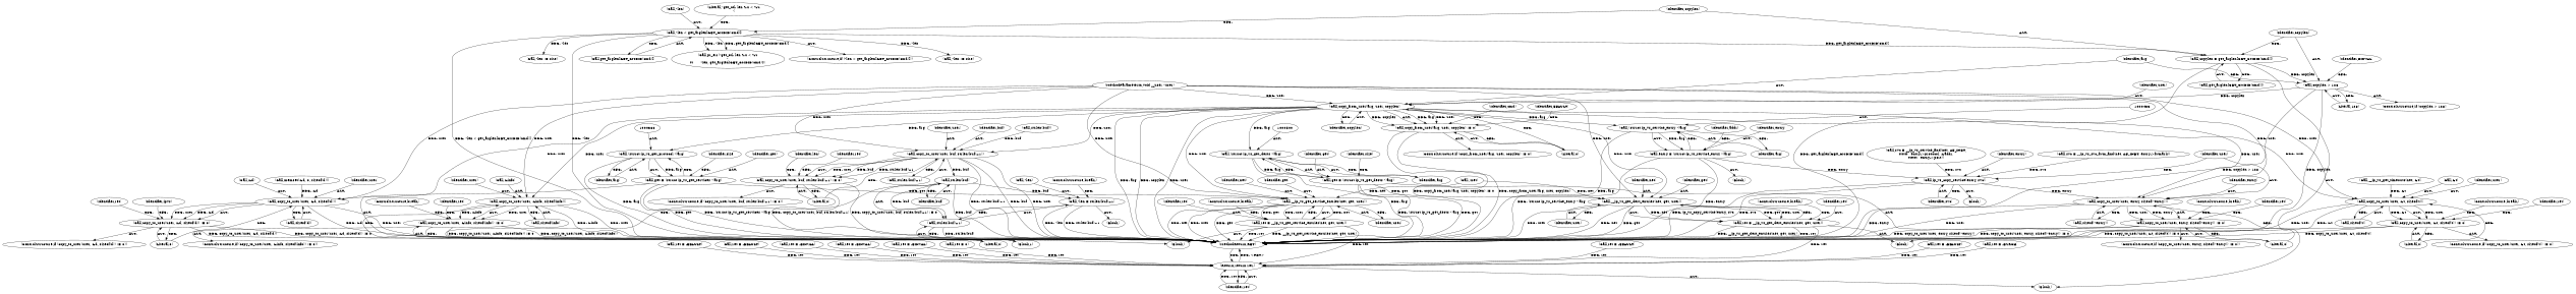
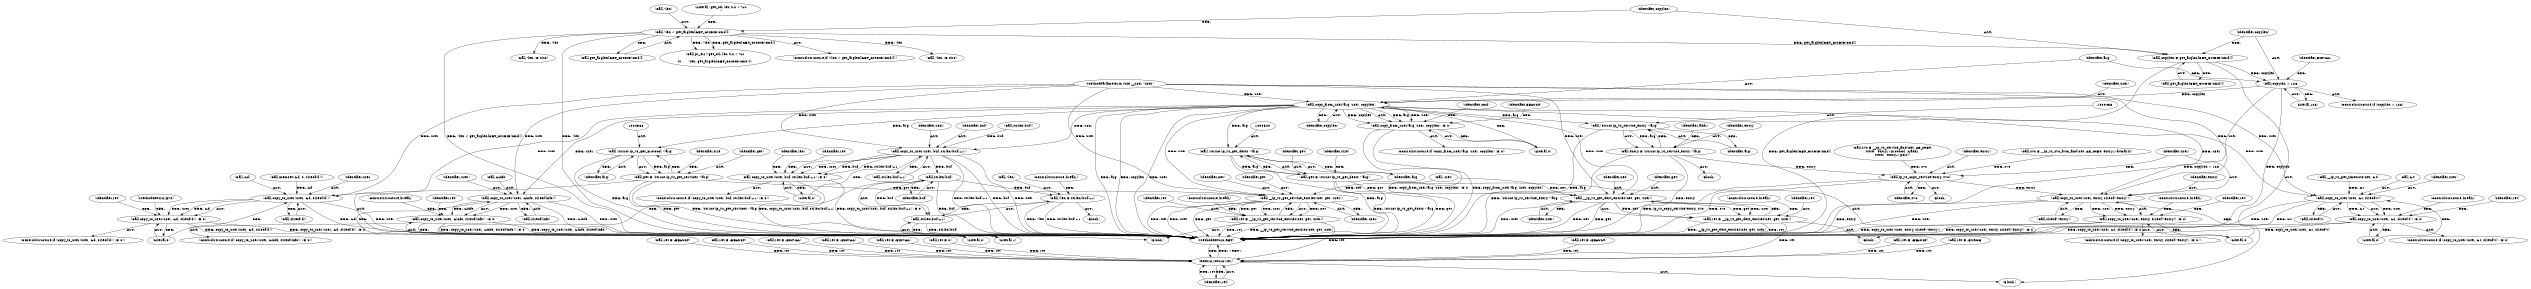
  digraph {
    n1 [label="(Call,copylen > 128)"]
    n2 [label="(Call,copy_from_user(arg, user, copylen))"]
    n3 [label="(ControlStructure,if (copylen > 128))"]
    n4 [label="(MethodReturn,RET)"]
    n5 [label="(Literal,128)"]
    n6 [label="(Call,copy_from_user(arg, user, copylen) != 0)"]
    n7 [label="(Call,copy_to_user(user, &d, sizeof(d)))"]
    n8 [label="(Call,copy_to_user(user, buf, strlen(buf)+1))"]
    n9 [label="(Call,copy_to_user(user, &info, sizeof(info)))"]
    n10 [label="(Call,(struct ip_vs_get_protocol *)arg)"]
    n11 [label="(Call,__ip_vs_get_service_entries(net, get, user))"]
    n12 [label="(Call,(struct ip_vs_service_entry *)arg)"]
    n13 [label="(Call,copy_to_user(user, entry, sizeof(*entry)))"]
    n14 [label="(Call,(struct ip_vs_get_dests *)arg)"]
    n15 [label="(Call,__ip_vs_get_dest_entries(net, get, user))"]
    n16 [label="(Call,copy_to_user(user, &t, sizeof(t)))"]
    n17 [label="(Identifier,copylen)"]
    n18 [label="(Return,return ret;)"]
    n19 [label="(Call,copylen = get_arglen[GET_CMDID(cmd)])"]
    n20 [label="(Block,)"]
    n21 [label="(Call,get_arglen[GET_CMDID(cmd)])"]
    n22 [label="(Call,*len < get_arglen[GET_CMDID(cmd)])"]
    n23 [label="(Call,*len != size)"]
    n24 [label="(Call,get_arglen[GET_CMDID(cmd)])"]
    n25 [label="(Call,pr_err(\"get_ctl: len %u < %u\n\",\n\t\t       *len, get_arglen[GET_CMDID(cmd)]))"]
    n26 [label="(ControlStructure,if (*len < get_arglen[GET_CMDID(cmd)]))"]
    n27 [label="(Call,*len != size)"]
    n28 [label="(ControlStructure,if (copy_from_user(arg, user, copylen) != 0))"]
    n29 [label="(Literal,0)"]
    n30 [label="(Call,copy_to_user(user, &d, sizeof(d)) != 0)"]
    n31 [label="(Call,sizeof(d))"]
    n32 [label="(Call,copy_to_user(user, buf, strlen(buf)+1) != 0)"]
    n33 [label="(Call,strlen(buf))"]
    n34 [label="(Call,strlen(buf)+1)"]
    n35 [label="(Call,copy_to_user(user, &info, sizeof(info)) != 0)"]
    n36 [label="(Call,sizeof(info))"]
    n37 [label="(Call,get = (struct ip_vs_get_services *)arg)"]
    n38 [label="(Identifier,arg)"]
    n39 [label="(Call,ret = __ip_vs_get_service_entries(net, get, user))"]
    n40 [label="(Identifier,user)"]
    n41 [label="(Call,entry = (struct ip_vs_service_entry *)arg)"]
    n42 [label="(Identifier,arg)"]
    n43 [label="(Call,copy_to_user(user, entry, sizeof(*entry)) != 0)"]
    n44 [label="(Call,sizeof(*entry))"]
    n45 [label="(Call,get = (struct ip_vs_get_dests *)arg)"]
    n46 [label="(Identifier,arg)"]
    n47 [label="(Call,ret = __ip_vs_get_dest_entries(net, get, user))"]
    n48 [label="(Identifier,user)"]
    n49 [label="(Call,copy_to_user(user, &t, sizeof(t)) != 0)"]
    n50 [label="(Call,sizeof(t))"]
    n51 [label="(Literal,0)"]
    n52 [label="(ControlStructure,if (copy_to_user(user, &d, sizeof(d)) != 0))"]
    n53 [label="(Literal,0)"]
    n54 [label="(ControlStructure,if (copy_to_user(user, buf, strlen(buf)+1) != 0))"]
    n55 [label="(Call,*len = strlen(buf)+1)"]
    n56 [label="(Call,strlen(buf)+1)"]
    n57 [label="(Identifier,buf)"]
    n58 [label="(Block,)"]
-   n59 [label="(Block,1)"]
+   n59 [label="(Literal,1)"]
    n60 [label="(ControlStructure,if (copy_to_user(user, &info, sizeof(info)) != 0))"]
    n61 [label="(Literal,0)"]
    n62 [label="(Block,)"]
    n63 [label="(Identifier,ret)"]
    n64 [label="(Call,ip_vs_copy_service(entry, svc))"]
    n65 [label="(Block,)"]
    n66 [label="(Identifier,svc)"]
    n67 [label="(Block,)"]
    n68 [label="(Literal,0)"]
    n69 [label="(ControlStructure,if (copy_to_user(user, entry, sizeof(*entry)) != 0))"]
    n70 [label="(Block,)"]
    n71 [label="(Literal,0)"]
    n72 [label="(ControlStructure,if (copy_to_user(user, &t, sizeof(t)) != 0))"]
    n73 [label="(Identifier,get)"]
    n74 [label="(MethodParameterIn,void __user *user)"]
    n75 [label="(Identifier,entry)"]
    n76 [label="(ControlStructure,break;)"]
    n77 [label="(Call,*len)"]
    n78 [label="(Identifier,copylen)"]
    n79 [label="(Identifier,arg)"]
    n80 [label="(Call,ret = -EFAULT)"]
    n81 [label="(Identifier,EINVAL)"]
    n82 [label="(Call,__ip_vs_get_timeouts(net, &t))"]
    n83 [label="(Identifier,ret)"]
    n84 [label="(Identifier,user)"]
    n85 [label="(Identifier,net)"]
    n86 [label="(Identifier,ret)"]
    n87 [label="(Literal,\"get_ctl: len %u < %u\n\")"]
    n88 [label="(Identifier,get)"]
    n89 [label="(Identifier,copylen)"]
    n90 [label="(Call,svc = __ip_vs_svc_fwm_find(net, AF_INET, entry->fwmark))"]
    n91 [label="(Call,ret = -EFAULT)"]
    n92 [label="(Call,memset(&d, 0, sizeof(d)))"]
    n93 [label="(ControlStructure,break;)"]
    n94 [label="(Identifier,user)"]
    n95 [label="(ControlStructure,break;)"]
    n96 [label="(Call,*len)"]
    n97 [label="(Identifier,size)"]
    n98 [label="(Call,svc = __ip_vs_service_find(net, AF_INET,\n\t\t\t\t\t\t   entry->protocol, &addr,\n\t\t\t\t\t\t   entry->port))"]
    n99 [label="(Identifier,net)"]
    n100 [label="(Identifier,ret)"]
    n101 [label="(Identifier,entry)"]
    n102 [label="(Identifier,user)"]
    n103 [label="(Call,ret = -ESRCH)"]
    n104 [label="(Identifier,ret)"]
    n105 [label="(Identifier,buf)"]
    n106 [label="(Identifier,entry)"]
    n107 [label="(Call,!net)"]
    n108 [label="(Identifier,ret)"]
    n109 [label="(Identifier,ret)"]
    n110 [label="(ControlStructure,break;)"]
    n111 [label="(Call,&info)"]
    n112 [label="(Call,ret = -EFAULT)"]
    n113 [label="(Call,&t)"]
    n114 [label="(Call,ret = -EFAULT)"]
    n115 [label="(Identifier,len)"]
-   n116 [label="(Identifier,ipvs)"]
+   n116 [label="(MethodReturn,ipvs)"]
    n117 [label="(Identifier,EFAULT)"]
    n118 [label="(ControlStructure,break;)"]
    n119 [label="(Identifier,user)"]
    n120 [label="(Call,ret = -EINVAL)"]
    n121 [label="(Call,ret = -EINVAL)"]
    n122 [label="(Call,strlen(buf))"]
    n123 [label="(Call,ret = -EINVAL)"]
    n124 [label="(ControlStructure,break;)"]
    n125 [label="(Identifier,user)"]
    n126 [label="(Identifier,addr)"]
    n127 [label="(Identifier,get)"]
    n128 [label="(Identifier,size)"]
    n129 [label="(Identifier,ret)"]
    n130 [label="(Call,ret = 0)"]
    n131 [label="(Identifier,cmd)"]
    n132 [label="(Identifier,user)"]
    n133 [label="(Call,&d)"]
    n134 [label="(Identifier,get)"]
    1000388
    1000433
    1000500
    n1 -> n2 [label="DDG: copylen"]
    n1 -> n3 [label="AST: "]
    n1 -> n4 [label="DDG: copylen"]
    n1 -> n4 [label="DDG: copylen > 128"]
    n1 -> n5 [label="CFG: "]
    n2 -> n4 [label="DDG: copylen"]
    n2 -> n4 [label="DDG: user"]
    n2 -> n4 [label="DDG: arg"]
    n2 -> n6 [label="AST: "]
    n2 -> n6 [label="DDG: arg"]
    n2 -> n6 [label="DDG: user"]
    n2 -> n6 [label="DDG: copylen"]
    n2 -> n7 [label="DDG: user"]
    n2 -> n8 [label="DDG: user"]
    n2 -> n9 [label="DDG: user"]
    n2 -> n10 [label="DDG: arg"]
    n2 -> n11 [label="DDG: user"]
    n2 -> n12 [label="DDG: arg"]
    n2 -> n13 [label="DDG: user"]
    n2 -> n14 [label="DDG: arg"]
    n2 -> n15 [label="DDG: user"]
    n2 -> n16 [label="DDG: user"]
    n2 -> n17 [label="CFG: "]
    n4 -> n18 [label="CFG: "]
    n5 -> n1 [label="AST: "]
    n6 -> n4 [label="DDG: copy_from_user(arg, user, copylen) != 0"]
    n6 -> n4 [label="DDG: copy_from_user(arg, user, copylen)"]
    n6 -> n28 [label="AST: "]
    n6 -> n29 [label="CFG: "]
    n7 -> n4 [label="DDG: user"]
    n7 -> n4 [label="DDG: &d"]
    n7 -> n30 [label="AST: "]
    n7 -> n30 [label="DDG: user"]
    n7 -> n30 [label="DDG: &d"]
    n7 -> n31 [label="CFG: "]
    n8 -> n4 [label="DDG: user"]
    n8 -> n4 [label="DDG: strlen(buf)+1"]
    n8 -> n4 [label="DDG: buf"]
    n8 -> n32 [label="AST: "]
    n8 -> n32 [label="DDG: user"]
    n8 -> n32 [label="DDG: buf"]
    n8 -> n32 [label="DDG: strlen(buf)+1"]
    n8 -> n33 [label="DDG: buf"]
    n8 -> n34 [label="CFG: "]
    n9 -> n4 [label="DDG: user"]
    n9 -> n4 [label="DDG: &info"]
    n9 -> n35 [label="AST: "]
    n9 -> n35 [label="DDG: user"]
    n9 -> n35 [label="DDG: &info"]
    n9 -> n36 [label="CFG: "]
    n10 -> n4 [label="DDG: arg"]
    n10 -> n37 [label="AST: "]
    n10 -> n37 [label="DDG: arg"]
    n10 -> n38 [label="CFG: "]
    n11 -> n4 [label="DDG: user"]
    n11 -> n4 [label="DDG: get"]
    n11 -> n4 [label="DDG: net"]
    n11 -> n39 [label="AST: "]
    n11 -> n39 [label="DDG: net"]
    n11 -> n39 [label="DDG: get"]
    n11 -> n39 [label="DDG: user"]
    n11 -> n40 [label="CFG: "]
    n12 -> n4 [label="DDG: arg"]
    n12 -> n41 [label="AST: "]
    n12 -> n41 [label="DDG: arg"]
    n12 -> n42 [label="CFG: "]
    n13 -> n4 [label="DDG: user"]
    n13 -> n4 [label="DDG: entry"]
    n13 -> n43 [label="AST: "]
    n13 -> n43 [label="DDG: user"]
    n13 -> n43 [label="DDG: entry"]
    n13 -> n44 [label="CFG: "]
    n14 -> n4 [label="DDG: arg"]
    n14 -> n45 [label="AST: "]
    n14 -> n45 [label="DDG: arg"]
    n14 -> n46 [label="CFG: "]
    n15 -> n4 [label="DDG: net"]
    n15 -> n4 [label="DDG: get"]
    n15 -> n4 [label="DDG: user"]
    n15 -> n47 [label="AST: "]
    n15 -> n47 [label="DDG: net"]
    n15 -> n47 [label="DDG: get"]
    n15 -> n47 [label="DDG: user"]
    n15 -> n48 [label="CFG: "]
    n16 -> n4 [label="DDG: user"]
    n16 -> n4 [label="DDG: &t"]
    n16 -> n49 [label="AST: "]
    n16 -> n49 [label="DDG: user"]
    n16 -> n49 [label="DDG: &t"]
    n16 -> n50 [label="CFG: "]
    n17 -> n2 [label="AST: "]
    n18 -> n4 [label="DDG: <RET>"]
    n18 -> n20 [label="AST: "]
    n18 -> n63 [label="CFG: "]
    n19 -> n1 [label="DDG: copylen"]
    n19 -> n4 [label="DDG: get_arglen[GET_CMDID(cmd)]"]
    n19 -> n20 [label="AST: "]
    n19 -> n21 [label="CFG: "]
    n21 -> n19 [label="AST: "]
    n22 -> n4 [label="DDG: *len < get_arglen[GET_CMDID(cmd)]"]
    n22 -> n4 [label="DDG: *len"]
    n22 -> n19 [label="DDG: get_arglen[GET_CMDID(cmd)]"]
    n22 -> n23 [label="DDG: *len"]
    n22 -> n24 [label="CFG: "]
    n22 -> n25 [label="DDG: *len"]
    n22 -> n25 [label="DDG: get_arglen[GET_CMDID(cmd)]"]
    n22 -> n26 [label="AST: "]
    n22 -> n27 [label="DDG: *len"]
    n24 -> n22 [label="AST: "]
    n29 -> n2 [label="CFG: "]
    n29 -> n6 [label="AST: "]
    n30 -> n4 [label="DDG: copy_to_user(user, &d, sizeof(d))"]
    n30 -> n4 [label="DDG: copy_to_user(user, &d, sizeof(d)) != 0"]
    n30 -> n51 [label="CFG: "]
    n30 -> n52 [label="AST: "]
    n31 -> n7 [label="AST: "]
    n32 -> n4 [label="DDG: copy_to_user(user, buf, strlen(buf)+1) != 0"]
    n32 -> n4 [label="DDG: copy_to_user(user, buf, strlen(buf)+1)"]
    n32 -> n53 [label="CFG: "]
    n32 -> n54 [label="AST: "]
    n33 -> n4 [label="DDG: buf"]
    n33 -> n55 [label="DDG: buf"]
    n33 -> n56 [label="AST: "]
    n33 -> n56 [label="DDG: buf"]
    n33 -> n57 [label="CFG: "]
    n34 -> n8 [label="AST: "]
    n35 -> n4 [label="DDG: copy_to_user(user, &info, sizeof(info))"]
    n35 -> n4 [label="DDG: copy_to_user(user, &info, sizeof(info)) != 0"]
    n35 -> n60 [label="AST: "]
    n35 -> n61 [label="CFG: "]
    n36 -> n9 [label="AST: "]
    n37 -> n4 [label="DDG: (struct ip_vs_get_services *)arg"]
    n37 -> n4 [label="DDG: get"]
    n37 -> n10 [label="CFG: "]
    n37 -> n11 [label="DDG: get"]
    n37 -> n62 [label="AST: "]
    n38 -> n10 [label="AST: "]
    n39 -> n4 [label="DDG: __ip_vs_get_service_entries(net, get, user)"]
    n39 -> n4 [label="DDG: ret"]
    n39 -> n11 [label="CFG: "]
    n39 -> n18 [label="DDG: ret"]
    n39 -> n62 [label="AST: "]
    n40 -> n11 [label="AST: "]
    n41 -> n4 [label="DDG: (struct ip_vs_service_entry *)arg"]
    n41 -> n4 [label="DDG: entry"]
    n41 -> n12 [label="CFG: "]
    n41 -> n64 [label="DDG: entry"]
    n41 -> n65 [label="AST: "]
    n42 -> n12 [label="AST: "]
    n43 -> n4 [label="DDG: copy_to_user(user, entry, sizeof(*entry))"]
    n43 -> n4 [label="DDG: copy_to_user(user, entry, sizeof(*entry)) != 0"]
    n43 -> n68 [label="CFG: "]
    n43 -> n69 [label="AST: "]
    n44 -> n13 [label="AST: "]
    n45 -> n4 [label="DDG: get"]
    n45 -> n4 [label="DDG: (struct ip_vs_get_dests *)arg"]
    n45 -> n14 [label="CFG: "]
    n45 -> n15 [label="DDG: get"]
    n45 -> n70 [label="AST: "]
    n46 -> n14 [label="AST: "]
    n47 -> n4 [label="DDG: ret"]
    n47 -> n4 [label="DDG: __ip_vs_get_dest_entries(net, get, user)"]
    n47 -> n15 [label="CFG: "]
    n47 -> n18 [label="DDG: ret"]
    n47 -> n70 [label="AST: "]
    n48 -> n15 [label="AST: "]
    n49 -> n4 [label="DDG: copy_to_user(user, &t, sizeof(t)) != 0"]
    n49 -> n4 [label="DDG: copy_to_user(user, &t, sizeof(t))"]
    n49 -> n71 [label="CFG: "]
    n49 -> n72 [label="AST: "]
    n50 -> n16 [label="AST: "]
    n51 -> n7 [label="CFG: "]
    n51 -> n30 [label="AST: "]
    n53 -> n8 [label="CFG: "]
    n53 -> n32 [label="AST: "]
    n55 -> n4 [label="DDG: strlen(buf)+1"]
    n55 -> n4 [label="DDG: *len"]
    n55 -> n56 [label="CFG: "]
    n55 -> n58 [label="AST: "]
    n56 -> n4 [label="DDG: strlen(buf)"]
    n56 -> n55 [label="AST: "]
    n56 -> n59 [label="CFG: "]
    n57 -> n33 [label="AST: "]
    n59 -> n33 [label="CFG: "]
    n59 -> n56 [label="AST: "]
    n61 -> n9 [label="CFG: "]
    n61 -> n35 [label="AST: "]
    n63 -> n18 [label="AST: "]
    n63 -> n18 [label="DDG: ret"]
    n64 -> n4 [label="DDG: svc"]
    n64 -> n4 [label="DDG: ip_vs_copy_service(entry, svc)"]
    n64 -> n13 [label="DDG: entry"]
    n64 -> n66 [label="CFG: "]
    n64 -> n67 [label="AST: "]
    n66 -> n64 [label="AST: "]
    n68 -> n13 [label="CFG: "]
    n68 -> n43 [label="AST: "]
    n71 -> n16 [label="CFG: "]
    n71 -> n49 [label="AST: "]
    n73 -> n45 [label="AST: "]
    n74 -> n2 [label="DDG: user"]
    n74 -> n7 [label="DDG: user"]
    n74 -> n8 [label="DDG: user"]
    n74 -> n9 [label="DDG: user"]
    n74 -> n11 [label="DDG: user"]
    n74 -> n13 [label="DDG: user"]
    n74 -> n15 [label="DDG: user"]
    n74 -> n16 [label="DDG: user"]
    n75 -> n41 [label="AST: "]
    n76 -> n49 [label="CFG: "]
    n77 -> n55 [label="AST: "]
    n78 -> n1 [label="AST: "]
    n78 -> n19 [label="CFG: "]
    n79 -> n1 [label="CFG: "]
    n79 -> n2 [label="AST: "]
    n80 -> n18 [label="DDG: ret"]
    n81 -> n1 [label="CFG: "]
    n82 -> n16 [label="DDG: &t"]
    n83 -> n39 [label="AST: "]
    n84 -> n2 [label="AST: "]
    n85 -> n11 [label="AST: "]
    n86 -> n35 [label="CFG: "]
    n87 -> n22 [label="CFG: "]
    n88 -> n15 [label="AST: "]
    n89 -> n19 [label="AST: "]
    n89 -> n22 [label="CFG: "]
    n90 -> n64 [label="DDG: svc"]
    n91 -> n18 [label="DDG: ret"]
    n92 -> n7 [label="DDG: &d"]
    n93 -> n43 [label="CFG: "]
    n94 -> n8 [label="AST: "]
    n95 -> n47 [label="CFG: "]
    n96 -> n22 [label="AST: "]
    n97 -> n45 [label="CFG: "]
    n98 -> n64 [label="DDG: svc"]
    n99 -> n15 [label="AST: "]
    n100 -> n47 [label="AST: "]
    n101 -> n64 [label="AST: "]
    n102 -> n9 [label="AST: "]
    n103 -> n18 [label="DDG: ret"]
    n104 -> n43 [label="CFG: "]
    n105 -> n8 [label="AST: "]
    n106 -> n13 [label="AST: "]
    n107 -> n11 [label="DDG: net"]
    n107 -> n15 [label="DDG: net"]
    n108 -> n30 [label="CFG: "]
    n109 -> n32 [label="CFG: "]
    n110 -> n35 [label="CFG: "]
    n111 -> n9 [label="AST: "]
    n112 -> n18 [label="DDG: ret"]
    n113 -> n16 [label="AST: "]
    n114 -> n18 [label="DDG: ret"]
    n115 -> n32 [label="CFG: "]
    n116 -> n30 [label="CFG: "]
    n117 -> n6 [label="CFG: "]
    n118 -> n55 [label="CFG: "]
    n119 -> n13 [label="AST: "]
    n119 -> n64 [label="CFG: "]
    n120 -> n18 [label="DDG: ret"]
    n121 -> n18 [label="DDG: ret"]
    n122 -> n8 [label="DDG: buf"]
    n123 -> n18 [label="DDG: ret"]
    n124 -> n39 [label="CFG: "]
    n125 -> n16 [label="AST: "]
    n126 -> n41 [label="CFG: "]
    n127 -> n37 [label="AST: "]
    n128 -> n37 [label="CFG: "]
    n129 -> n49 [label="CFG: "]
    n130 -> n18 [label="DDG: ret"]
    n131 -> n6 [label="CFG: "]
    n132 -> n7 [label="AST: "]
    n133 -> n7 [label="AST: "]
    n134 -> n11 [label="AST: "]
    1000388 -> n10 [label="AST: "]
    1000433 -> n12 [label="AST: "]
    1000500 -> n14 [label="AST: "]
  }
